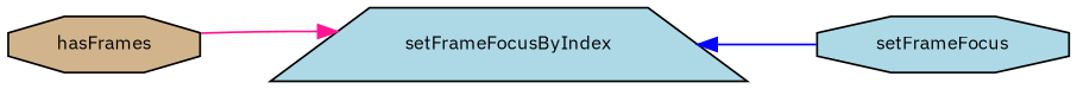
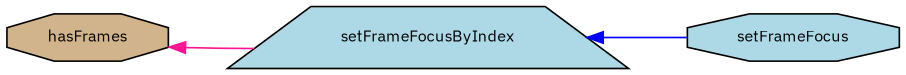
  digraph {
    fontname="IBM Plex Sans"
    rankdir=LR
    node [color=black fillcolor=lightblue fontname="IBM Plex Sans" fontsize=10 shape=octagon style=filled]
    edge [dir=back fontname="IBM Plex Sans" fontsize=10 labelfontname=Helvetica labelfontsize=10 style=solid]
    n1 [fillcolor=tan fontcolor=black height=0.2 label=hasFrames width=0.4]
    n2 [height=0.2 label=setFrameFocusByIndex shape=trapezium width=0.4]
    n3 [height=0.2 label=setFrameFocus width=0.4]
-   n2 -> n1 [color=deeppink]
+   n1 -> n2 [color=deeppink]
    n2 -> n3 [color=blue]
  }
